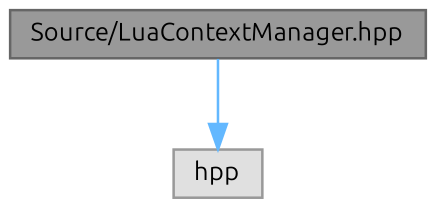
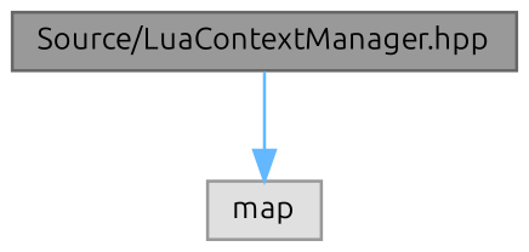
  digraph {
    fontname=Ubuntu
    node [fontname=Ubuntu fontsize=10 shape=box style=filled]
    n1 [color=gray40 fillcolor=grey60 fontcolor=black height=0.2 label="Source/LuaContextManager.hpp" width=0.4]
-   n2 [color=grey60 fillcolor="#E0E0E0" height=0.2 label=hpp width=0.4]
+   n2 [color=grey60 fillcolor="#E0E0E0" height=0.2 label=map width=0.4]
    n1 -> n2 [color=steelblue1 fontname=Ubuntu fontsize=10 labelfontname=Helvetica labelfontsize=10 style=solid]
  }
